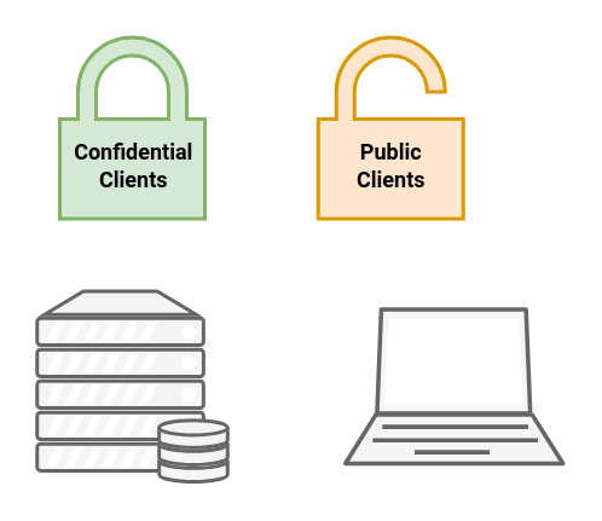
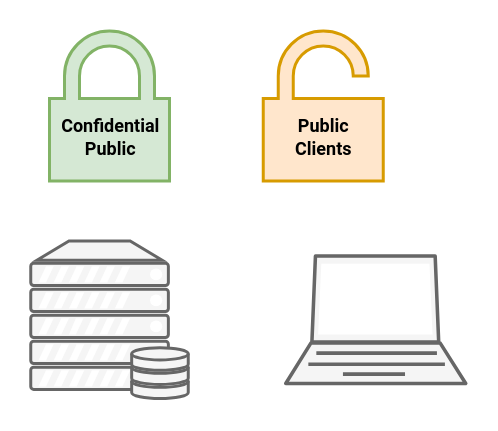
  <mxCell id="0" />
  <mxCell id="1" parent="0" />
  <mxCell id="2" value="" style="verticalAlign=top;verticalLabelPosition=bottom;labelPosition=center;align=center;html=1;outlineConnect=0;gradientDirection=north;strokeWidth=2;shape=mxgraph.networks.server_storage;fillColor=#f5f5f5;strokeColor=#666666;fontColor=#333333;" vertex="1" parent="1"><mxGeometry x="20" y="160" width="105" height="105" as="geometry" /></mxCell>
- <mxCell id="3" value="&lt;font data-font-src=&quot;https://fonts.googleapis.com/css?family=Roboto&quot;&gt;Confidential&lt;br&gt;Clients&lt;/font&gt;" style="verticalAlign=middle;verticalLabelPosition=middle;labelPosition=center;align=center;html=1;outlineConnect=0;fillColor=#d5e8d4;strokeColor=#82b366;gradientDirection=north;strokeWidth=2;shape=mxgraph.networks.secured;spacingTop=42;fontStyle=1;fontFamily=Roboto;fontSource=https%3A%2F%2Ffonts.googleapis.com%2Fcss%3Ffamily%3DRoboto;" vertex="1" parent="1"><mxGeometry x="32.5" y="20" width="80" height="100" as="geometry" /></mxCell>
+ <mxCell id="3" value="&lt;font data-font-src=&quot;https://fonts.googleapis.com/css?family=Roboto&quot;&gt;Confidential&lt;br&gt;Public&lt;/font&gt;" style="verticalAlign=middle;verticalLabelPosition=middle;labelPosition=center;align=center;html=1;outlineConnect=0;fillColor=#d5e8d4;strokeColor=#82b366;gradientDirection=north;strokeWidth=2;shape=mxgraph.networks.secured;spacingTop=42;fontStyle=1;fontFamily=Roboto;fontSource=https%3A%2F%2Ffonts.googleapis.com%2Fcss%3Ffamily%3DRoboto;" vertex="1" parent="1"><mxGeometry x="32.5" y="20" width="80" height="100" as="geometry" /></mxCell>
  <mxCell id="4" value="" style="fontColor=#333333;verticalAlign=top;verticalLabelPosition=bottom;labelPosition=center;align=center;html=1;outlineConnect=0;fillColor=#f5f5f5;strokeColor=#666666;gradientDirection=north;strokeWidth=2;shape=mxgraph.networks.laptop;fontFamily=Roboto;fontSource=https%3A%2F%2Ffonts.googleapis.com%2Fcss%3Ffamily%3DRoboto;" vertex="1" parent="1"><mxGeometry x="190" y="170" width="120" height="85" as="geometry" /></mxCell>
  <mxCell id="5" value="&lt;b&gt;Public&lt;br&gt;Clients&lt;br&gt;&lt;/b&gt;" style="verticalAlign=middle;verticalLabelPosition=middle;labelPosition=center;align=center;html=1;outlineConnect=0;fillColor=#ffe6cc;strokeColor=#d79b00;gradientDirection=north;strokeWidth=2;shape=mxgraph.networks.unsecure;fontFamily=Roboto;fontSource=https%3A%2F%2Ffonts.googleapis.com%2Fcss%3Ffamily%3DRoboto;spacingTop=42;" vertex="1" parent="1"><mxGeometry x="175" y="20" width="80" height="100" as="geometry" /></mxCell>
